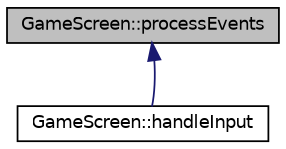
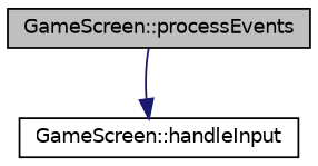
  digraph {
    rankdir=TB
    node [color=black fontname=Helvetica fontsize=10 shape=record style=filled]
    n1 [fillcolor=grey75 fontcolor=black height=0.2 label="GameScreen::processEvents" width=0.4]
    n2 [fillcolor=white height=0.2 label="GameScreen::handleInput" width=0.4]
-   n2 -> n1 [color=midnightblue fontname=Helvetica fontsize=10 labelfontname=Helvetica labelfontsize=10 style=solid]
+   n1 -> n2 [color=midnightblue fontname=Helvetica fontsize=10 labelfontname=Helvetica labelfontsize=10 style=solid]
  }
